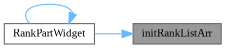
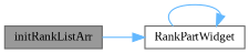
  digraph {
    rankdir=RL
    fontname="Liberation Serif"
    node [fontname="Liberation Serif" fontsize=10 shape=box style=filled]
    edge [color=steelblue1 dir=back fontname="Liberation Serif" fontsize=10 labelfontname=Helvetica labelfontsize=10 style=solid]
    n1 [color=gray40 fillcolor=grey60 fontcolor=black height=0.2 label=initRankListArr width=0.4]
    n2 [color=grey40 fillcolor=white height=0.2 label=RankPartWidget width=0.4]
-   n1 -> n2
+   n2 -> n1
    n2 -> n2
  }
